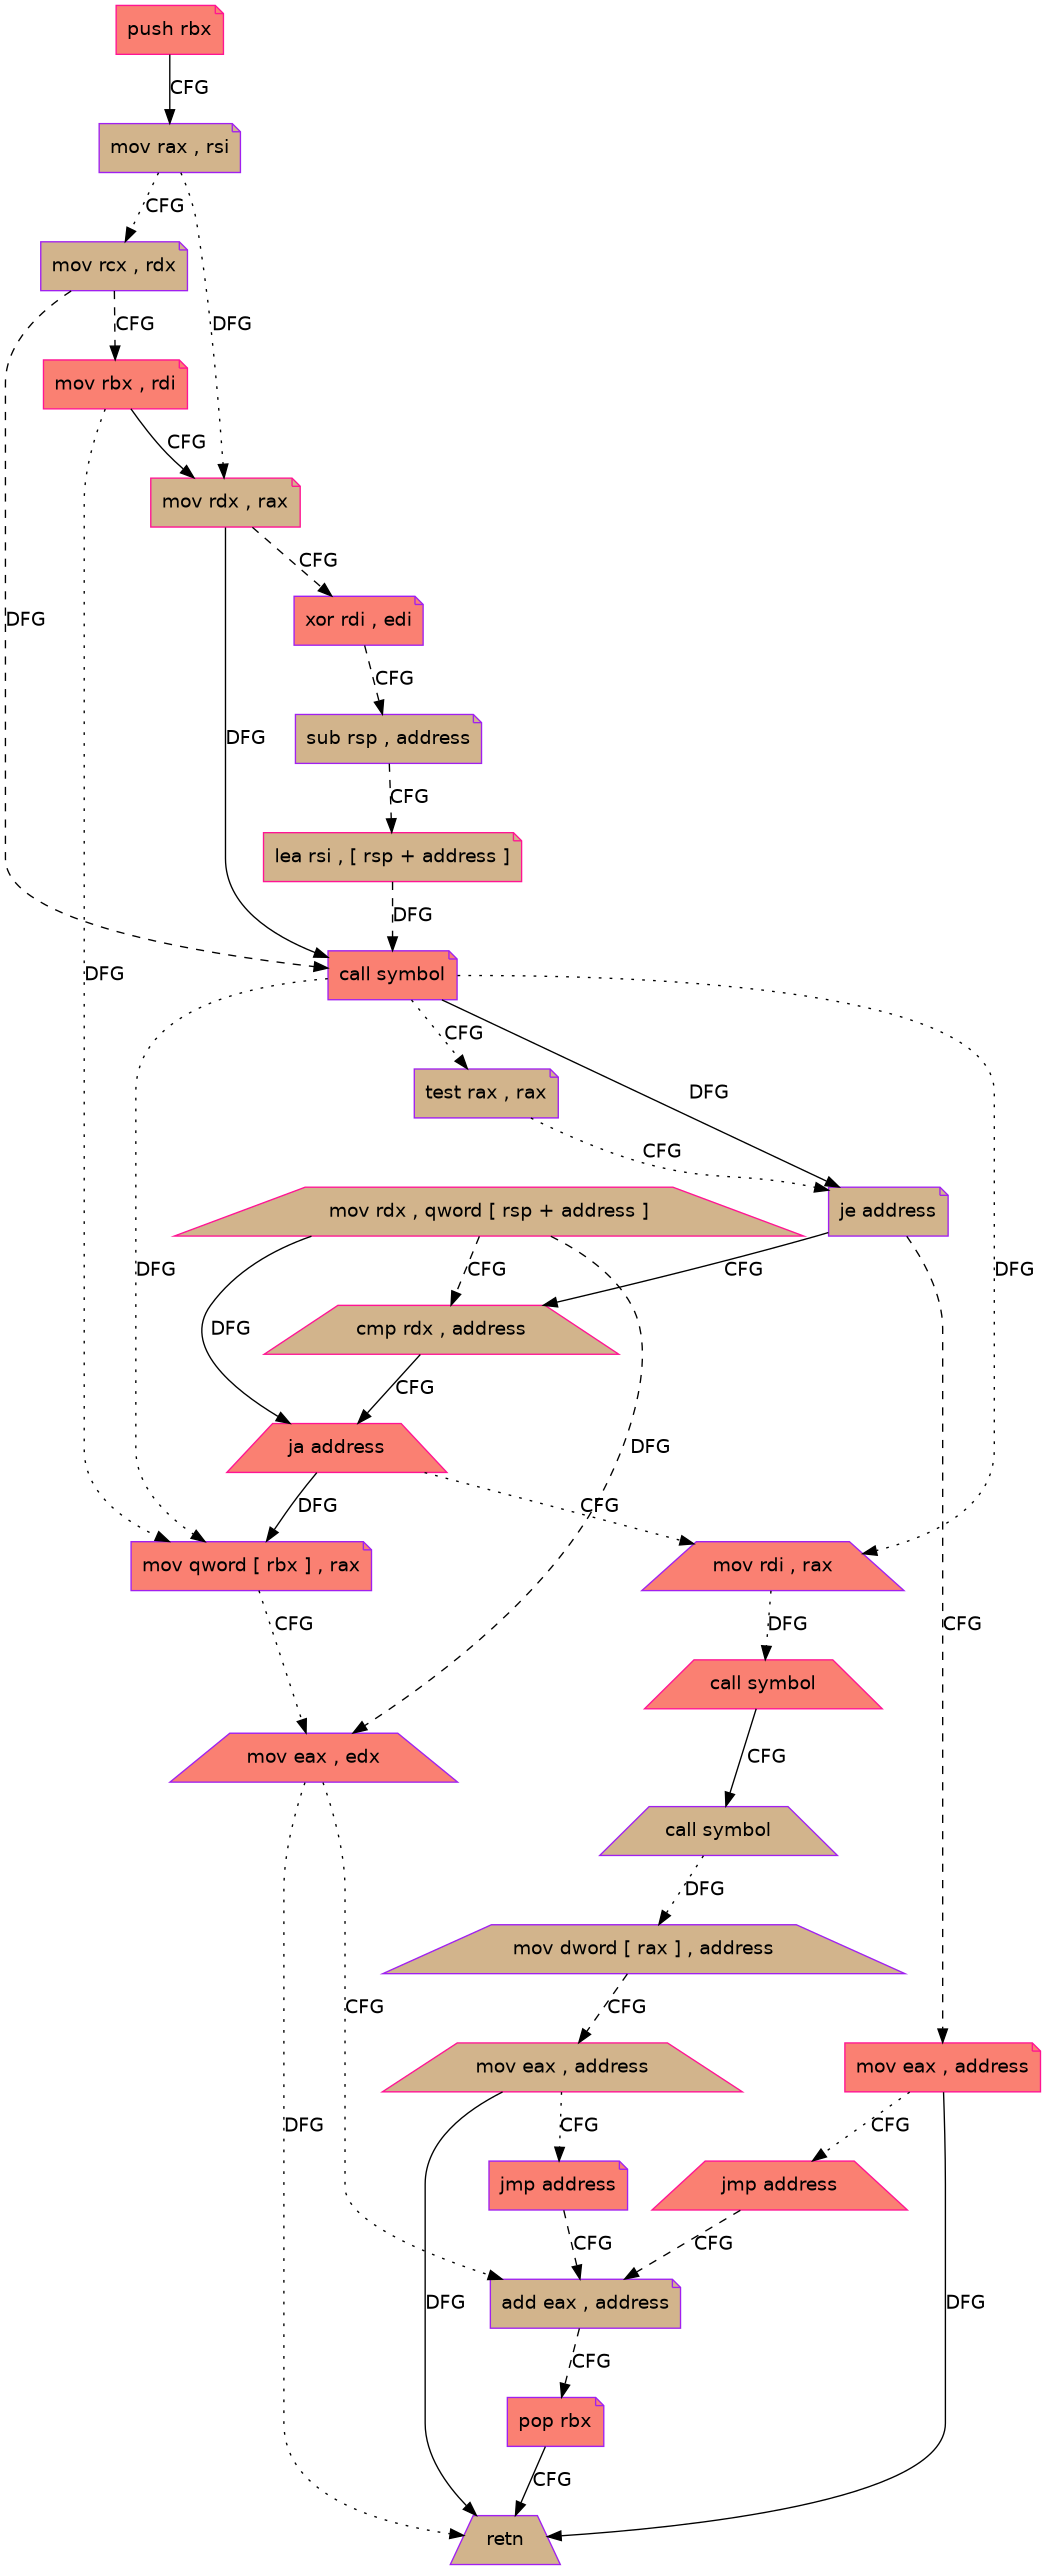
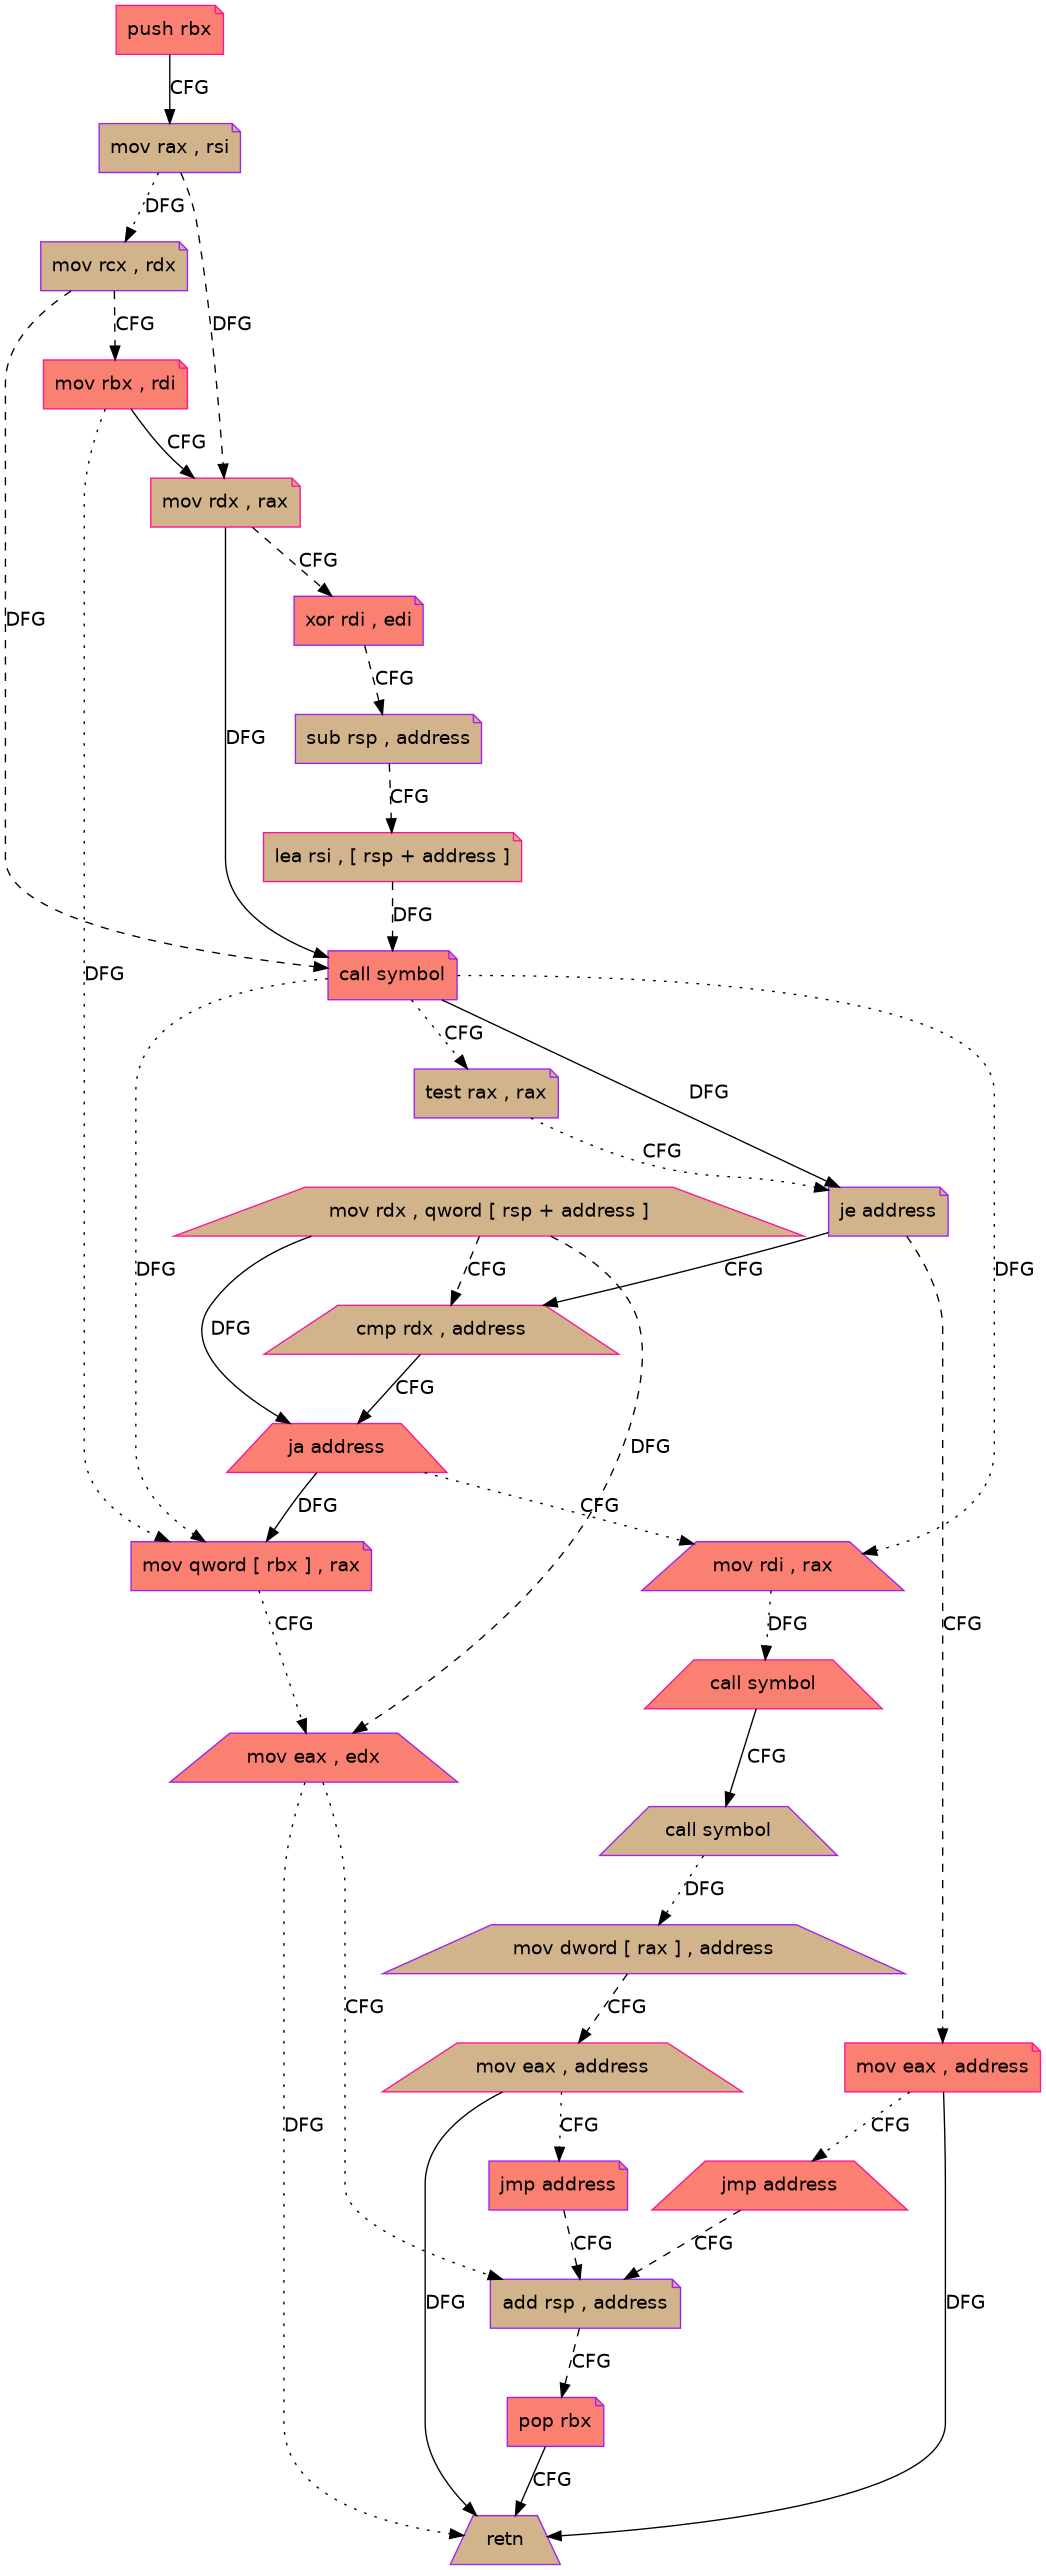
  digraph {
    fontname="DejaVu Sans"
    node [color=purple fillcolor=tan fontname="DejaVu Sans" shape=note style=filled]
    edge [fontname="DejaVu Sans" style=dotted]
    n1 [color=deeppink fillcolor=salmon label="push rbx"]
    n2 [label="mov rax , rsi"]
    n3 [label="mov rcx , rdx"]
    n4 [color=deeppink label="mov rdx , rax"]
    n5 [color=deeppink fillcolor=salmon label="mov rbx , rdi"]
    n6 [fillcolor=salmon label="call symbol"]
    n7 [fillcolor=salmon label="xor rdi , edi"]
    n8 [fillcolor=salmon label="mov qword [ rbx ] , rax"]
    n9 [label="test rax , rax"]
    n10 [label="je address"]
    n11 [fillcolor=salmon label="mov rdi , rax" shape=trapezium]
    n12 [fillcolor=salmon label="mov eax , edx" shape=trapezium]
    n13 [label="sub rsp , address"]
    n14 [color=deeppink label="lea rsi , [ rsp + address ]"]
    n15 [color=deeppink fillcolor=salmon label="mov eax , address"]
    n16 [color=deeppink label="cmp rdx , address" shape=trapezium]
    n17 [color=deeppink fillcolor=salmon label="call symbol" shape=trapezium]
    n18 [color=deeppink fillcolor=salmon label="jmp address" shape=trapezium]
    n19 [label=retn shape=trapezium]
    n20 [color=deeppink label="mov rdx , qword [ rsp + address ]" shape=trapezium]
    n21 [color=deeppink fillcolor=salmon label="ja address" shape=trapezium]
-   n22 [label="add eax , address"]
+   n22 [label="add rsp , address"]
    n23 [fillcolor=salmon label="pop rbx"]
    n24 [label="call symbol" shape=trapezium]
    n25 [label="mov dword [ rax ] , address" shape=trapezium]
    n26 [color=deeppink label="mov eax , address" shape=trapezium]
    n27 [fillcolor=salmon label="jmp address"]
    n1 -> n2 [label=CFG style=solid]
-   n2 -> n3 [label=CFG]
-   n2 -> n4 [label=DFG]
+   n2 -> n3 [label=DFG]
+   n2 -> n4 [label=DFG style=dashed]
    n3 -> n5 [label=CFG style=dashed]
    n3 -> n6 [label=DFG style=dashed]
    n4 -> n6 [label=DFG style=solid]
    n4 -> n7 [label=CFG style=dashed]
    n5 -> n4 [label=CFG style=solid]
    n5 -> n8 [label=DFG]
    n6 -> n8 [label=DFG]
    n6 -> n9 [label=CFG]
    n6 -> n10 [label=DFG style=solid]
    n6 -> n11 [label=DFG]
    n7 -> n13 [label=CFG style=dashed]
    n8 -> n12 [label=CFG]
    n9 -> n10 [label=CFG]
    n10 -> n15 [label=CFG style=dashed]
    n10 -> n16 [label=CFG style=solid]
    n11 -> n17 [label=DFG]
    n12 -> n19 [label=DFG]
    n12 -> n22 [label=CFG]
    n13 -> n14 [label=CFG style=dashed]
    n14 -> n6 [label=DFG style=dashed]
    n15 -> n18 [label=CFG]
    n15 -> n19 [label=DFG style=solid]
    n16 -> n21 [label=CFG style=solid]
    n17 -> n24 [label=CFG style=solid]
    n18 -> n22 [label=CFG style=dashed]
    n20 -> n12 [label=DFG style=dashed]
    n20 -> n16 [label=CFG style=dashed]
    n20 -> n21 [label=DFG style=solid]
    n21 -> n8 [label=DFG style=solid]
    n21 -> n11 [label=CFG]
    n22 -> n23 [label=CFG style=dashed]
    n23 -> n19 [label=CFG style=solid]
    n24 -> n25 [label=DFG]
    n25 -> n26 [label=CFG style=dashed]
    n26 -> n19 [label=DFG style=solid]
    n26 -> n27 [label=CFG]
    n27 -> n22 [label=CFG style=dashed]
  }
